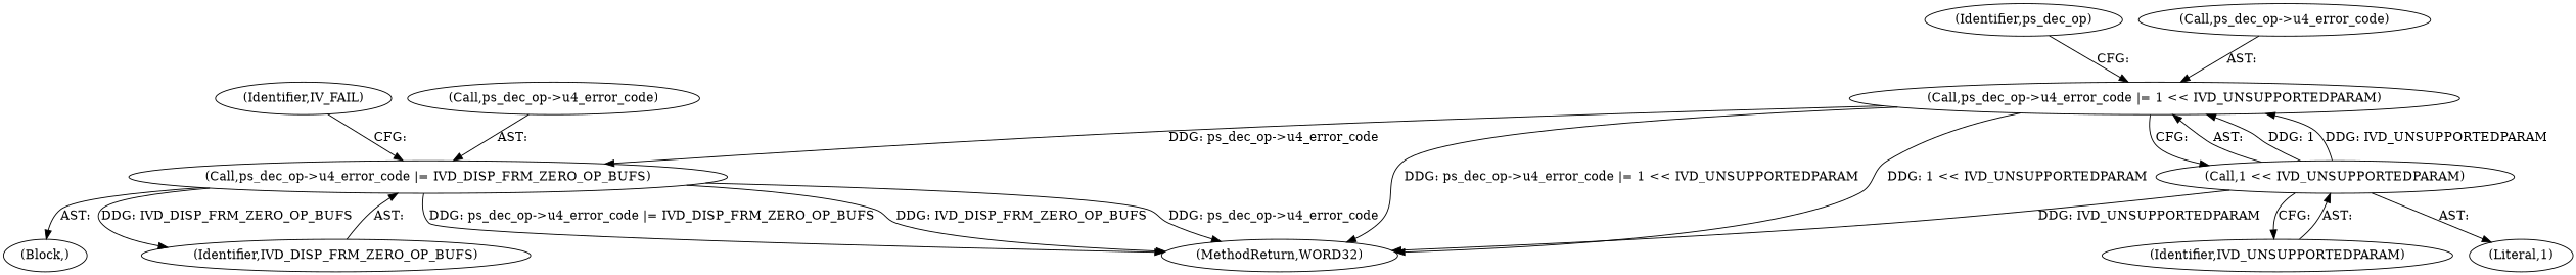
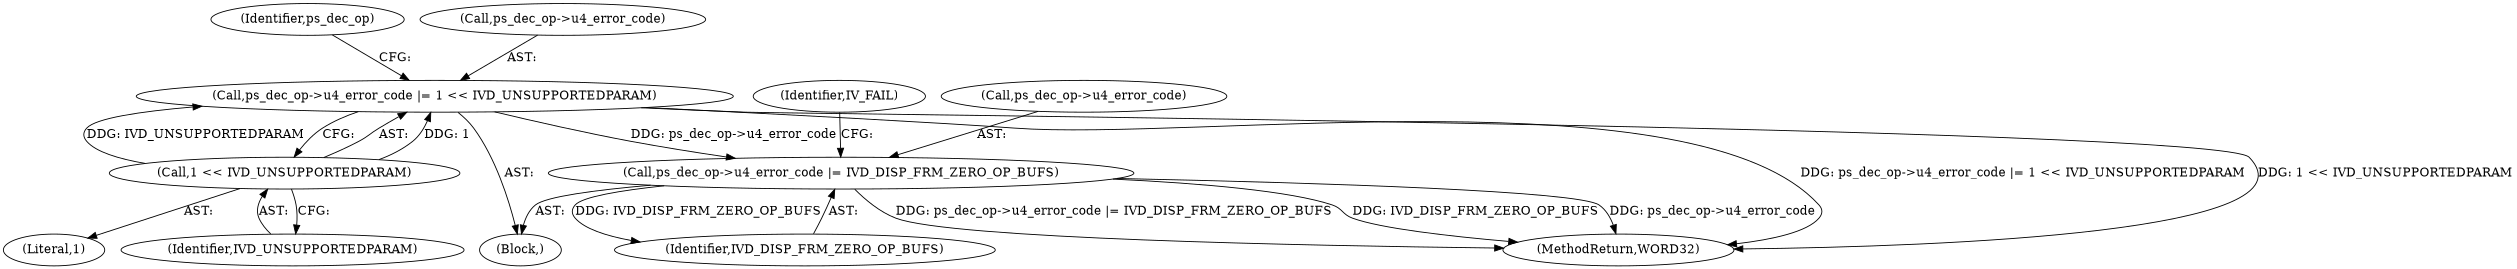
  digraph {
    n1 [label="(Call,ps_dec_op->u4_error_code |= IVD_DISP_FRM_ZERO_OP_BUFS)"]
    n2 [label="(Block,)"]
    n3 [label="(Identifier,IVD_DISP_FRM_ZERO_OP_BUFS)"]
    n4 [label="(MethodReturn,WORD32)"]
    n5 [label="(Call,ps_dec_op->u4_error_code |= 1 << IVD_UNSUPPORTEDPARAM)"]
    n6 [label="(Call,1 << IVD_UNSUPPORTEDPARAM)"]
    n7 [label="(Identifier,IVD_UNSUPPORTEDPARAM)"]
    n8 [label="(Literal,1)"]
    n9 [label="(Identifier,IV_FAIL)"]
    n10 [label="(Identifier,ps_dec_op)"]
    n11 [label="(Call,ps_dec_op->u4_error_code)"]
    n12 [label="(Call,ps_dec_op->u4_error_code)"]
    n1 -> n2 [label="AST: "]
    n1 -> n3 [label="DDG: IVD_DISP_FRM_ZERO_OP_BUFS"]
    n1 -> n4 [label="DDG: ps_dec_op->u4_error_code |= IVD_DISP_FRM_ZERO_OP_BUFS"]
    n1 -> n4 [label="DDG: IVD_DISP_FRM_ZERO_OP_BUFS"]
    n1 -> n4 [label="DDG: ps_dec_op->u4_error_code"]
    n3 -> n1 [label="AST: "]
    n5 -> n1 [label="DDG: ps_dec_op->u4_error_code"]
+   n5 -> n2 [label="AST: "]
    n5 -> n4 [label="DDG: ps_dec_op->u4_error_code |= 1 << IVD_UNSUPPORTEDPARAM"]
    n5 -> n4 [label="DDG: 1 << IVD_UNSUPPORTEDPARAM"]
    n5 -> n6 [label="CFG: "]
-   n6 -> n4 [label="DDG: IVD_UNSUPPORTEDPARAM"]
    n6 -> n5 [label="AST: "]
    n6 -> n5 [label="DDG: 1"]
    n6 -> n5 [label="DDG: IVD_UNSUPPORTEDPARAM"]
    n6 -> n7 [label="CFG: "]
    n6 -> n8 [label="AST: "]
    n7 -> n6 [label="AST: "]
    n9 -> n1 [label="CFG: "]
    n10 -> n5 [label="CFG: "]
    n11 -> n1 [label="AST: "]
    n12 -> n5 [label="AST: "]
  }
